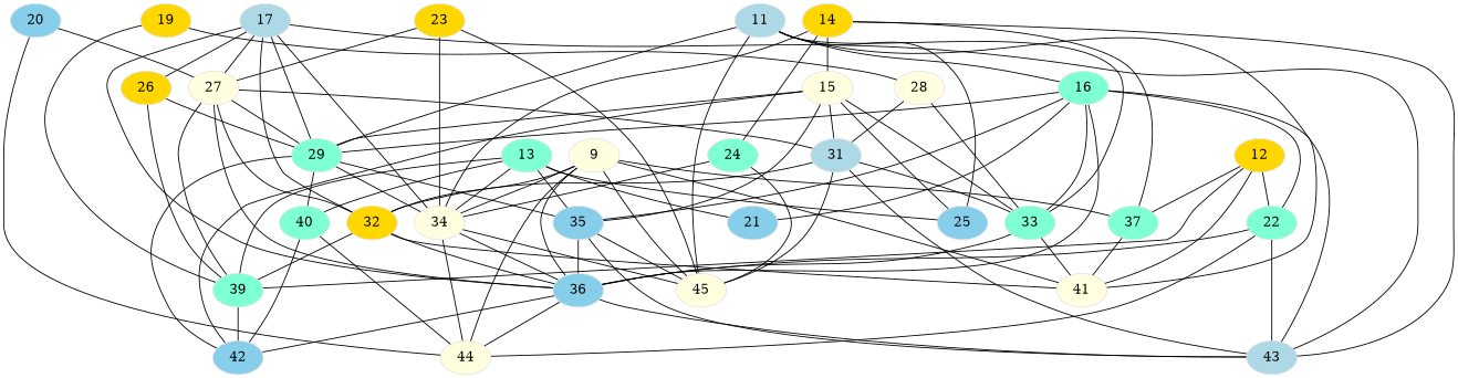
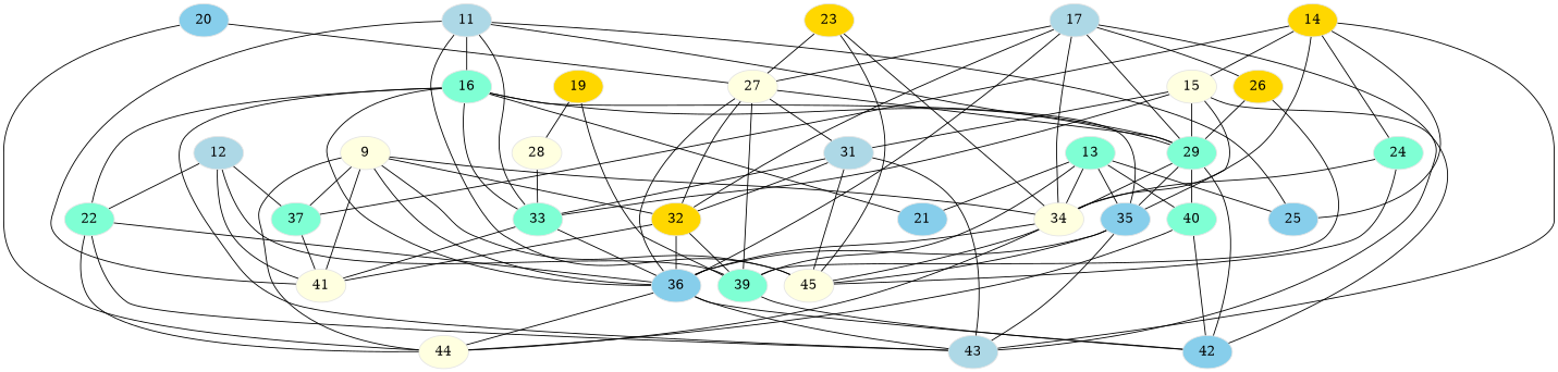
  graph {
    node [color=gray90 fillcolor=aquamarine style=filled]
    edge [weight=1.0]
    32 [fillcolor=gold]
    9 [fillcolor=lightyellow]
    34 [fillcolor=lightyellow]
    36 [fillcolor=skyblue]
    37
    41 [fillcolor=lightyellow]
    44 [fillcolor=lightyellow]
    45 [fillcolor=lightyellow]
    39
    43 [fillcolor=lightblue]
    42 [fillcolor=skyblue]
    11 [fillcolor=lightblue]
    16
    25 [fillcolor=skyblue]
    29
    33
    22
    21 [fillcolor=skyblue]
    35 [fillcolor=skyblue]
    40
-   12 [fillcolor=gold]
+   12 [fillcolor=lightblue]
    13
    14 [fillcolor=gold]
    15 [fillcolor=lightyellow]
    24
    31 [fillcolor=lightblue]
    17 [fillcolor=lightblue]
    26 [fillcolor=gold]
    27 [fillcolor=lightyellow]
    19 [fillcolor=gold]
    28 [fillcolor=lightyellow]
    20 [fillcolor=skyblue]
    23 [fillcolor=gold]
    32 -- 36
    32 -- 41
    32 -- 39
    9 -- 32
    9 -- 34
    9 -- 36
    9 -- 37
    9 -- 41
    9 -- 44
    9 -- 45
    34 -- 36
    34 -- 44
    34 -- 45
    36 -- 44
    36 -- 43
    36 -- 42
    37 -- 41
    39 -- 42
    11 -- 41
    11 -- 45 [weight=3.0]
    11 -- 16 [weight=2.0]
    11 -- 25
    11 -- 29
    11 -- 33
    16 -- 36
    16 -- 43 [weight=2.0]
    16 -- 29
    16 -- 33
    16 -- 22
    16 -- 21
    16 -- 35
    29 -- 34 [weight=2.0]
    29 -- 42
    29 -- 35
    29 -- 40 [weight=5.0]
    33 -- 36
    33 -- 41
    22 -- 36
    22 -- 44
    22 -- 43
    35 -- 36 [weight=4.0]
    35 -- 45
    35 -- 43
    40 -- 44
    40 -- 42
    12 -- 37
    12 -- 41
    12 -- 39
    12 -- 22
    13 -- 34
    13 -- 39
    13 -- 25
    13 -- 21
    13 -- 35
    13 -- 40
    14 -- 34 [weight=2.0]
    14 -- 37
    14 -- 43
    14 -- 15
    14 -- 24
    15 -- 42
-   15 -- 25
+   14 -- 25
    15 -- 29
    15 -- 33
    15 -- 35
    15 -- 31
    24 -- 34
    24 -- 45
    31 -- 32
    31 -- 45
    31 -- 43 [weight=2.0]
    31 -- 33 [weight=2.0]
    17 -- 32
    17 -- 34
    17 -- 36
    17 -- 43
    17 -- 29
    17 -- 26
    17 -- 27
    26 -- 39
    26 -- 29
    27 -- 32
    27 -- 36
    27 -- 39
    27 -- 29
    27 -- 31
    19 -- 39
    19 -- 28
    28 -- 33 [weight=2.0]
-   28 -- 31
    20 -- 44
    20 -- 27
    23 -- 34
    23 -- 45
    23 -- 27
  }
